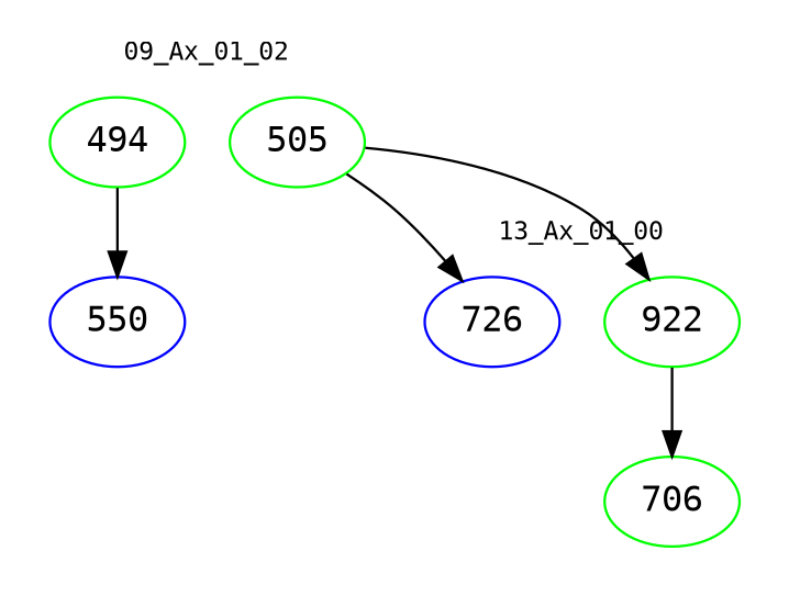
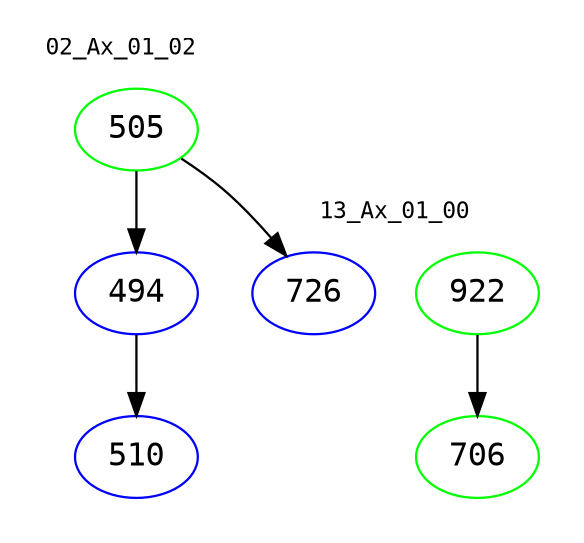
  digraph {
    fontname="DejaVu Sans Mono"
    node [color=green fontname="DejaVu Sans Mono"]
    edge [color=black fontname="DejaVu Sans Mono"]
    n1 [label=505]
-   n2 [label=494]
-   n3 [color=blue label=550]
+   n2 [color=blue label=494]
+   n3 [color=blue label=510]
    n4 [label=922]
    n5 [label=706]
    n6 [color=blue label=726]
    subgraph cluster_1 {
      color=white
      fontsize=10
-     label="09_Ax_01_02"
+     label="02_Ax_01_02"
      n1
      n2
      n3
    }
    subgraph cluster_2 {
      color=white
      fontsize=10
      label="13_Ax_01_00"
      n4
      n5
      n6
    }
-   n1 -> n4
+   n1 -> n2
    n1 -> n6
    n2 -> n3
    n4 -> n5
  }
